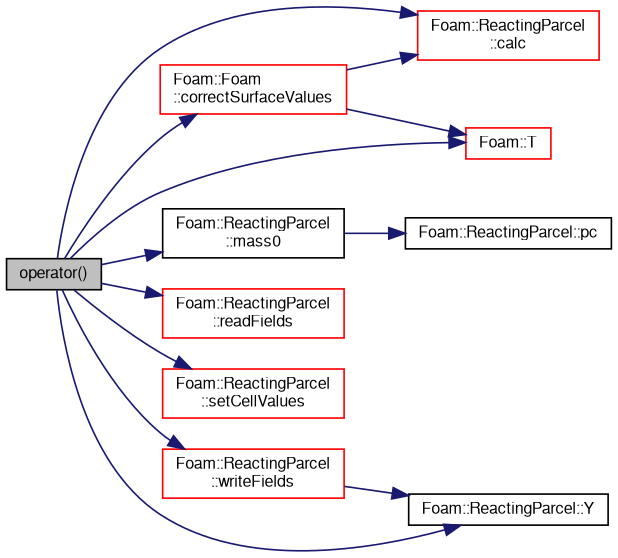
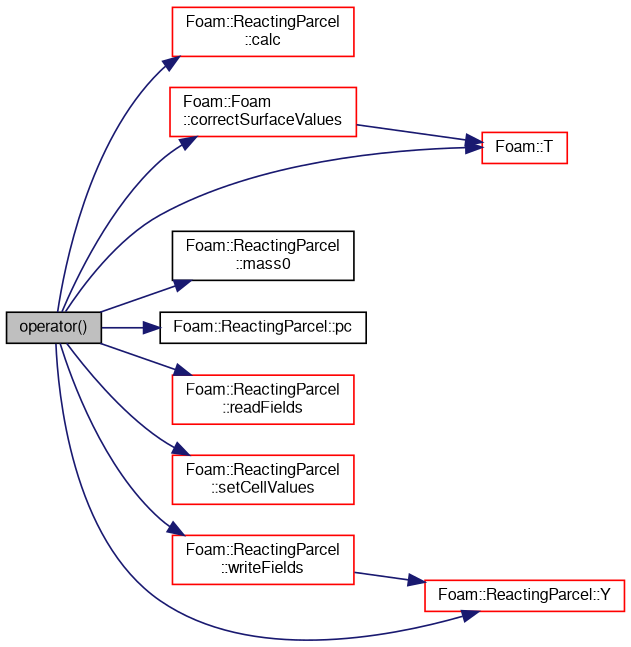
  digraph {
    rankdir=LR
    node [color=red fontname=FreeSans fontsize=10 shape=record]
    edge [color=midnightblue fontname=FreeSans fontsize=10 labelfontname=FreeSans labelfontsize=10 style=solid]
    n1 [color=black fillcolor=grey75 fontcolor=black height=0.2 label="operator()" style=filled width=0.4]
    n2 [height=0.2 label="Foam::ReactingParcel\l::calc" width=0.4]
    n3 [height=0.2 label="Foam::Foam\l::correctSurfaceValues" width=0.4]
    n4 [height=0.2 label="Foam::T" width=0.4]
    n5 [color=black height=0.2 label="Foam::ReactingParcel\l::mass0" width=0.4]
    n6 [color=black height=0.2 label="Foam::ReactingParcel::pc" width=0.4]
    n7 [height=0.2 label="Foam::ReactingParcel\l::readFields" width=0.4]
    n8 [height=0.2 label="Foam::ReactingParcel\l::setCellValues" width=0.4]
    n9 [height=0.2 label="Foam::ReactingParcel\l::writeFields" width=0.4]
-   n10 [color=black height=0.2 label="Foam::ReactingParcel::Y" width=0.4]
+   n10 [height=0.2 label="Foam::ReactingParcel::Y" width=0.4]
    n1 -> n2
    n1 -> n3
    n1 -> n4
    n1 -> n5
-   n5 -> n6
+   n1 -> n6
    n1 -> n7
    n1 -> n8
    n1 -> n9
    n1 -> n10
-   n3 -> n2
    n3 -> n4
    n9 -> n10
  }
